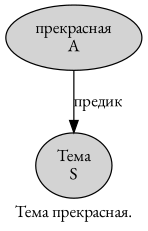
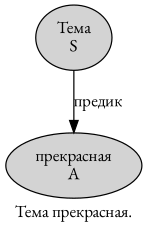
  digraph {
    label="Тема прекрасная."
    fontname="EB Garamond"
    node [fillcolor=lightgray penwidth=1 shape=ellipse style=filled fontname="EB Garamond"]
    n1 [label="Тема\nS"]
    n2 [label="прекрасная\nA"]
-   n2 -> n1 [label="предик" fontname="EB Garamond"]
+   n1 -> n2 [label="предик" fontname="EB Garamond"]
  }
